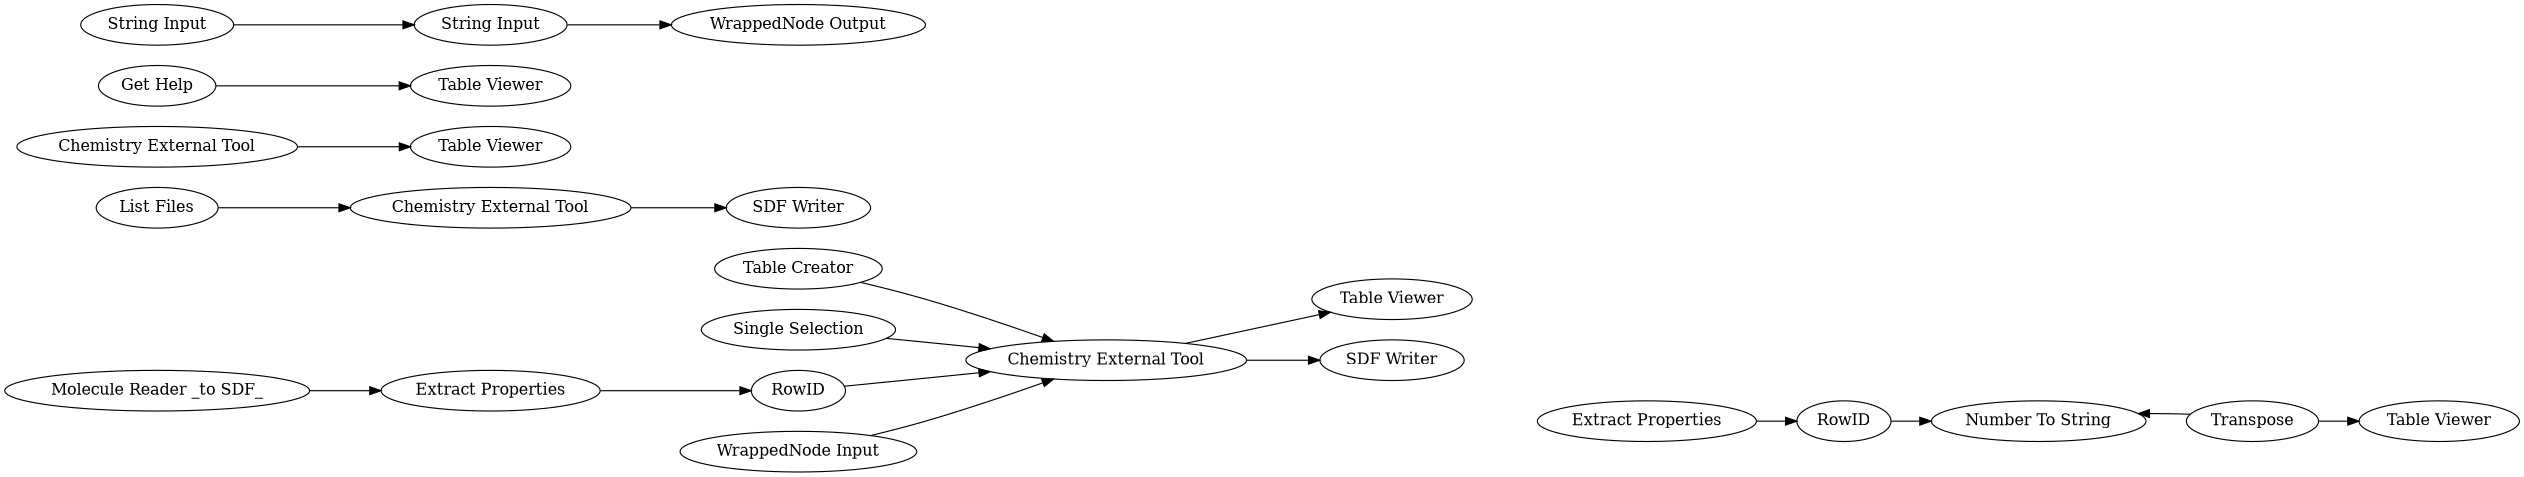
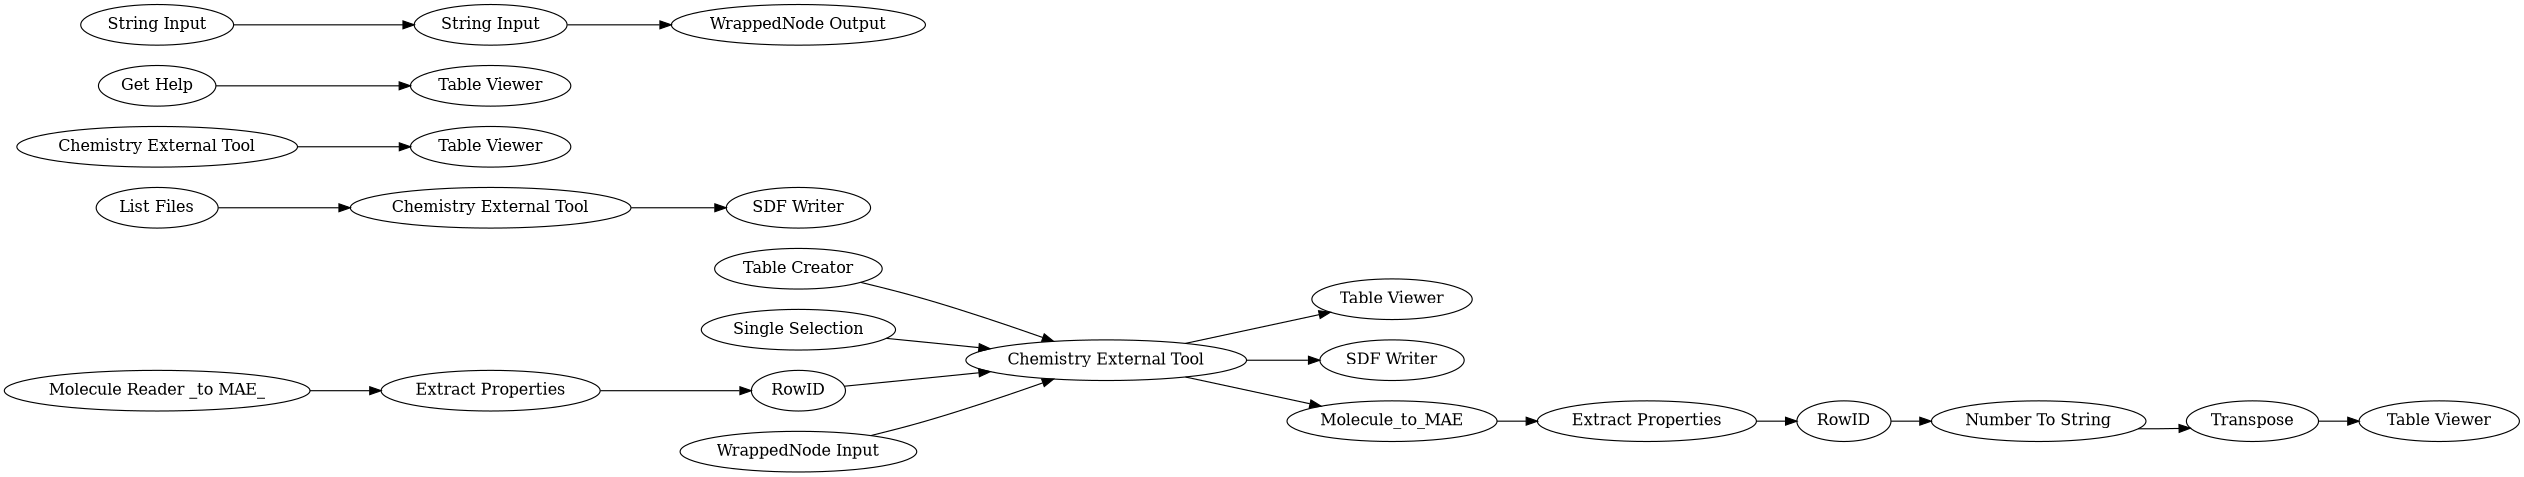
  digraph {
    rankdir=LR
    n1 [label="Table Creator"]
    n2 [label="Chemistry External Tool"]
    n3 [label="Table Viewer"]
    n4 [label="SDF Writer"]
+   n5 [label=Molecule_to_MAE]
    n6 [label="Extract Properties"]
    n7 [label=RowID]
    n8 [label="Number To String"]
    n9 [label=Transpose]
    n10 [label="Single Selection"]
    n11 [label="Chemistry External Tool"]
    n12 [label="SDF Writer"]
    n13 [label="Chemistry External Tool"]
    n14 [label="Table Viewer"]
    n15 [label="Get Help"]
    n16 [label="Table Viewer"]
    n17 [label="Table Viewer"]
-   n18 [label="Molecule Reader _to SDF_"]
+   n18 [label="Molecule Reader _to MAE_"]
    n19 [label="Extract Properties"]
    n20 [label=RowID]
    n21 [label="List Files"]
    n22 [label="String Input"]
    n23 [label="WrappedNode Output"]
    n24 [label="String Input"]
    n25 [label="WrappedNode Input"]
    n1 -> n2
    n2 -> n3
    n2 -> n4
+   n2 -> n5
+   n5 -> n6
    n6 -> n7
    n7 -> n8
-   n9 -> n8
+   n8 -> n9
    n9 -> n17
    n10 -> n2
    n11 -> n12
    n13 -> n14
    n15 -> n16
    n18 -> n19
    n19 -> n20
    n20 -> n2
    n21 -> n11
    n22 -> n23
    n24 -> n22
    n25 -> n2
  }
